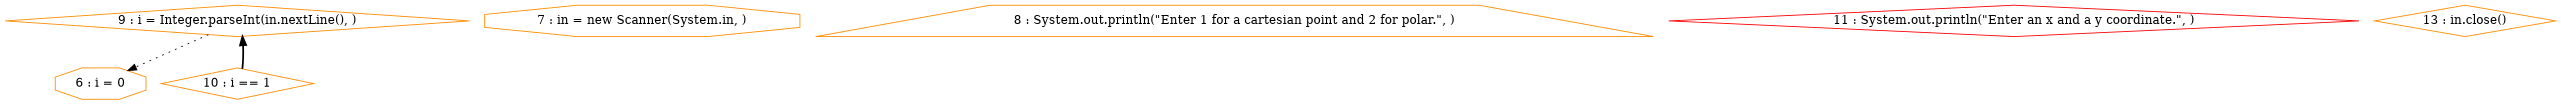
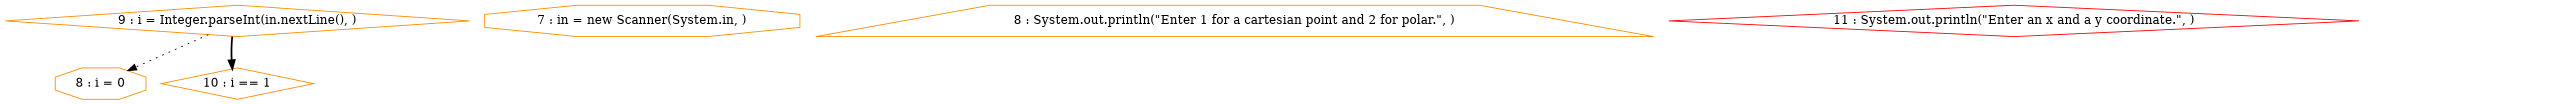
  digraph {
    node [color=darkorange shape=diamond]
-   "6 : i = 0" [shape=octagon]
+   "6 : i = 0" [shape=octagon label="8 : i = 0"]
    "9 : i = Integer.parseInt(in.nextLine(), )"
    "10 : i == 1"
    "7 : in = new Scanner(System.in, )" [shape=octagon]
    "8 : System.out.println(\"Enter 1 for a cartesian point and 2 for polar.\", )" [shape=trapezium]
    "11 : System.out.println(\"Enter an x and a y coordinate.\", )" [color=red]
-   "13 : in.close()"
    "9 : i = Integer.parseInt(in.nextLine(), )" -> "6 : i = 0" [style=dotted]
-   "10 : i == 1" -> "9 : i = Integer.parseInt(in.nextLine(), )" [style=bold]
+   "9 : i = Integer.parseInt(in.nextLine(), )" -> "10 : i == 1" [style=bold]
  }
